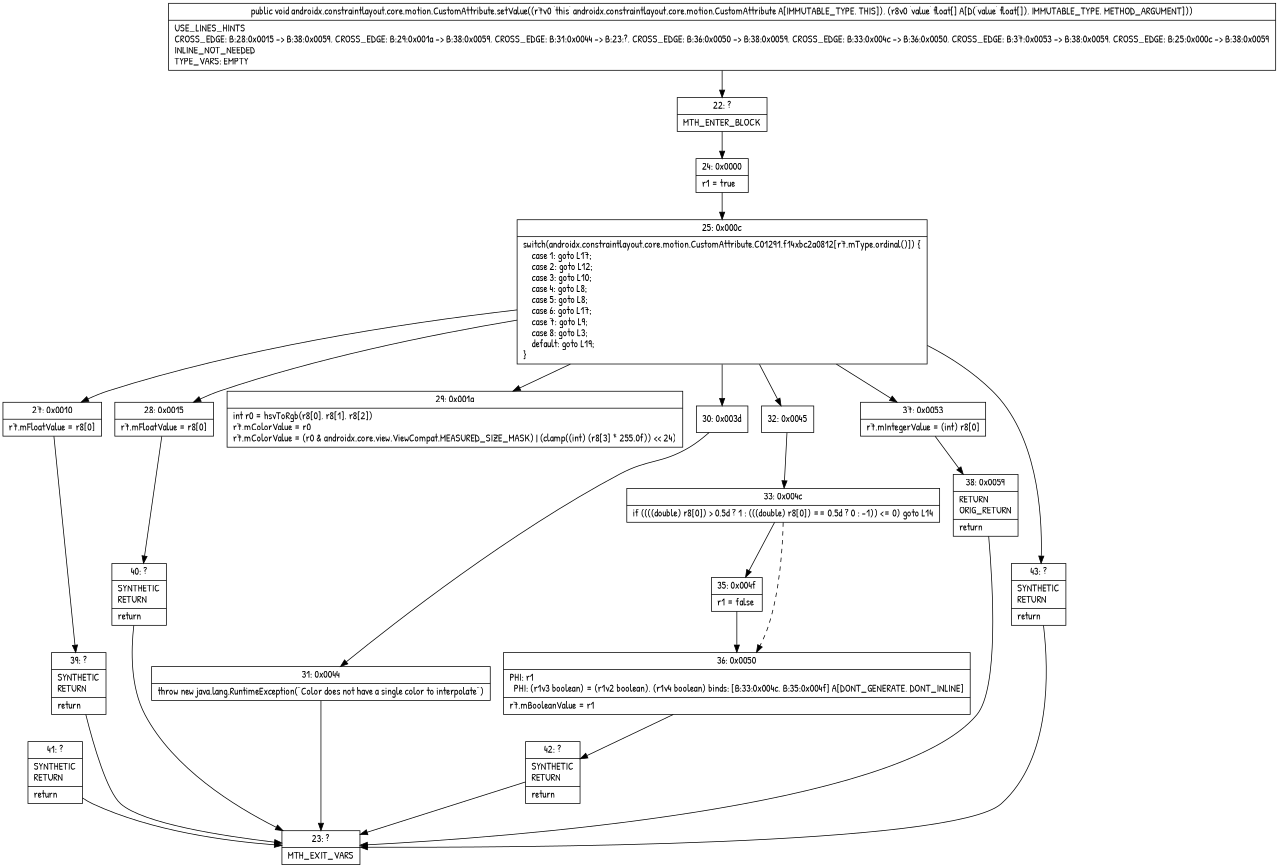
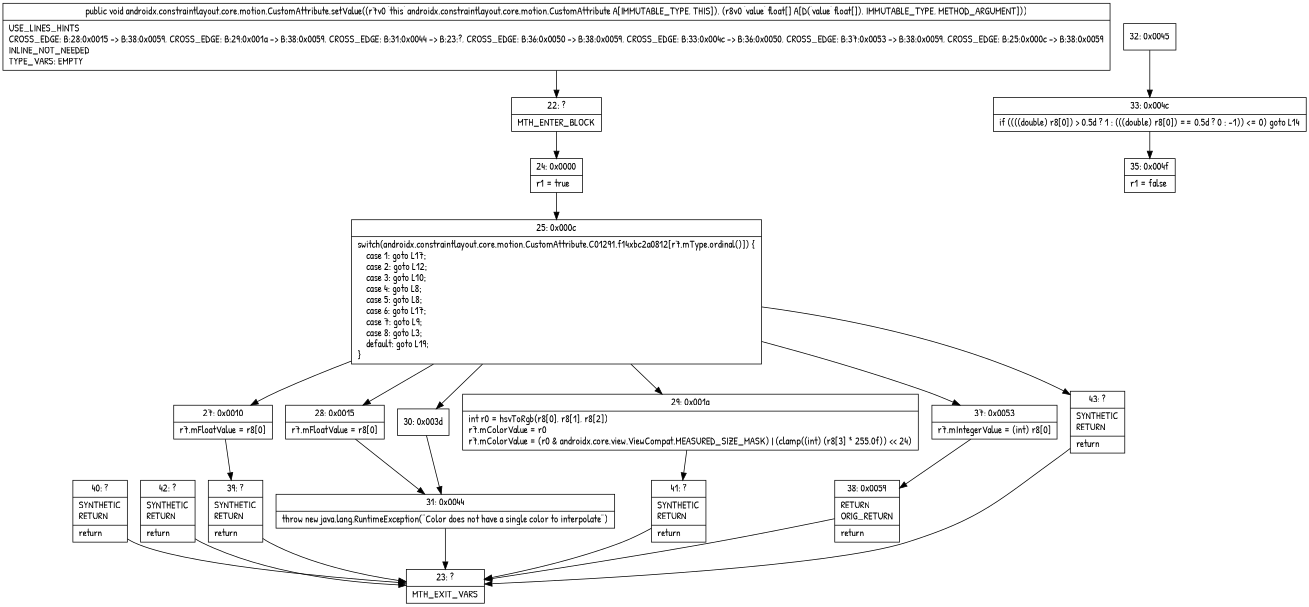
  digraph {
    fontname="Patrick Hand"
    node [fontname="Patrick Hand" shape=record]
    edge [fontname="Patrick Hand"]
    n1 [label="{22\:\ ?|MTH_ENTER_BLOCK\l}"]
    n2 [label="{24\:\ 0x0000|r1 = true\l}"]
    n3 [label="{25\:\ 0x000c|switch(androidx.constraintlayout.core.motion.CustomAttribute.C01291.f14xbc2a0812[r7.mType.ordinal()]) \{\l    case 1: goto L17;\l    case 2: goto L12;\l    case 3: goto L10;\l    case 4: goto L8;\l    case 5: goto L8;\l    case 6: goto L17;\l    case 7: goto L9;\l    case 8: goto L3;\l    default: goto L19;\l\}\l}"]
    n4 [label="{27\:\ 0x0010|r7.mFloatValue = r8[0]\l}"]
    n5 [label="{28\:\ 0x0015|r7.mFloatValue = r8[0]\l}"]
    n6 [label="{29\:\ 0x001a|int r0 = hsvToRgb(r8[0], r8[1], r8[2])\lr7.mColorValue = r0\lr7.mColorValue = (r0 & androidx.core.view.ViewCompat.MEASURED_SIZE_MASK) \| (clamp((int) (r8[3] * 255.0f)) \<\< 24)\l}"]
    n7 [label="{30\:\ 0x003d}"]
    n8 [label="{32\:\ 0x0045}"]
    n9 [label="{37\:\ 0x0053|r7.mIntegerValue = (int) r8[0]\l}"]
    n10 [label="{43\:\ ?|SYNTHETIC\lRETURN\l|return\l}"]
    n11 [label="{39\:\ ?|SYNTHETIC\lRETURN\l|return\l}"]
    n12 [label="{40\:\ ?|SYNTHETIC\lRETURN\l|return\l}"]
    n13 [label="{41\:\ ?|SYNTHETIC\lRETURN\l|return\l}"]
    n14 [label="{31\:\ 0x0044|throw new java.lang.RuntimeException(\"Color does not have a single color to interpolate\")\l}"]
    n15 [label="{33\:\ 0x004c|if ((((double) r8[0]) \> 0.5d ? 1 : (((double) r8[0]) == 0.5d ? 0 : \-1)) \<= 0) goto L14\l}"]
    n16 [label="{38\:\ 0x0059|RETURN\lORIG_RETURN\l|return\l}"]
    n17 [label="{23\:\ ?|MTH_EXIT_VARS\l}"]
    n18 [label="{35\:\ 0x004f|r1 = false\l}"]
-   n19 [label="{36\:\ 0x0050|PHI: r1 \l  PHI: (r1v3 boolean) = (r1v2 boolean), (r1v4 boolean) binds: [B:33:0x004c, B:35:0x004f] A[DONT_GENERATE, DONT_INLINE]\l|r7.mBooleanValue = r1\l}"]
    n20 [label="{42\:\ ?|SYNTHETIC\lRETURN\l|return\l}"]
    n21 [label="{public void androidx.constraintlayout.core.motion.CustomAttribute.setValue((r7v0 'this' androidx.constraintlayout.core.motion.CustomAttribute A[IMMUTABLE_TYPE, THIS]), (r8v0 'value' float[] A[D('value' float[]), IMMUTABLE_TYPE, METHOD_ARGUMENT]))  | USE_LINES_HINTS\lCROSS_EDGE: B:28:0x0015 \-\> B:38:0x0059, CROSS_EDGE: B:29:0x001a \-\> B:38:0x0059, CROSS_EDGE: B:31:0x0044 \-\> B:23:?, CROSS_EDGE: B:36:0x0050 \-\> B:38:0x0059, CROSS_EDGE: B:33:0x004c \-\> B:36:0x0050, CROSS_EDGE: B:37:0x0053 \-\> B:38:0x0059, CROSS_EDGE: B:25:0x000c \-\> B:38:0x0059\lINLINE_NOT_NEEDED\lTYPE_VARS: EMPTY\l}"]
    n1 -> n2
    n2 -> n3
    n3 -> n4
    n3 -> n5
    n3 -> n6
    n3 -> n7
-   n3 -> n8
    n3 -> n9
    n3 -> n10
    n4 -> n11
-   n5 -> n12
+   n5 -> n14
+   n6 -> n13
    n7 -> n14
    n8 -> n15
    n9 -> n16
    n10 -> n17
    n11 -> n17
    n12 -> n17
    n13 -> n17
    n14 -> n17
    n15 -> n18
-   n15 -> n19 [style=dashed]
    n16 -> n17
-   n18 -> n19
-   n19 -> n20
    n20 -> n17
    n21 -> n1
  }
